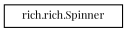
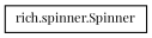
  digraph {
    rankdir=LR
    fontname="Playfair Display"
-   n1 [color=black fillcolor=white fontname="Playfair Display" fontsize=10 height=0.2 label="rich.rich.Spinner" shape=record style=filled width=0.4]
+   n1 [color=black fillcolor=white fontname="Playfair Display" fontsize=10 height=0.2 label="rich.spinner.Spinner" shape=record style=filled width=0.4]
  }
